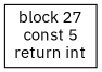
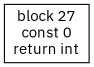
  digraph {
    fontname="IBM Plex Sans"
-   n1 [label="block 27\nconst 5\nreturn int" shape=box fontname="IBM Plex Sans"]
+   n1 [label="block 27\nconst 0\nreturn int" shape=box fontname="IBM Plex Sans"]
  }
